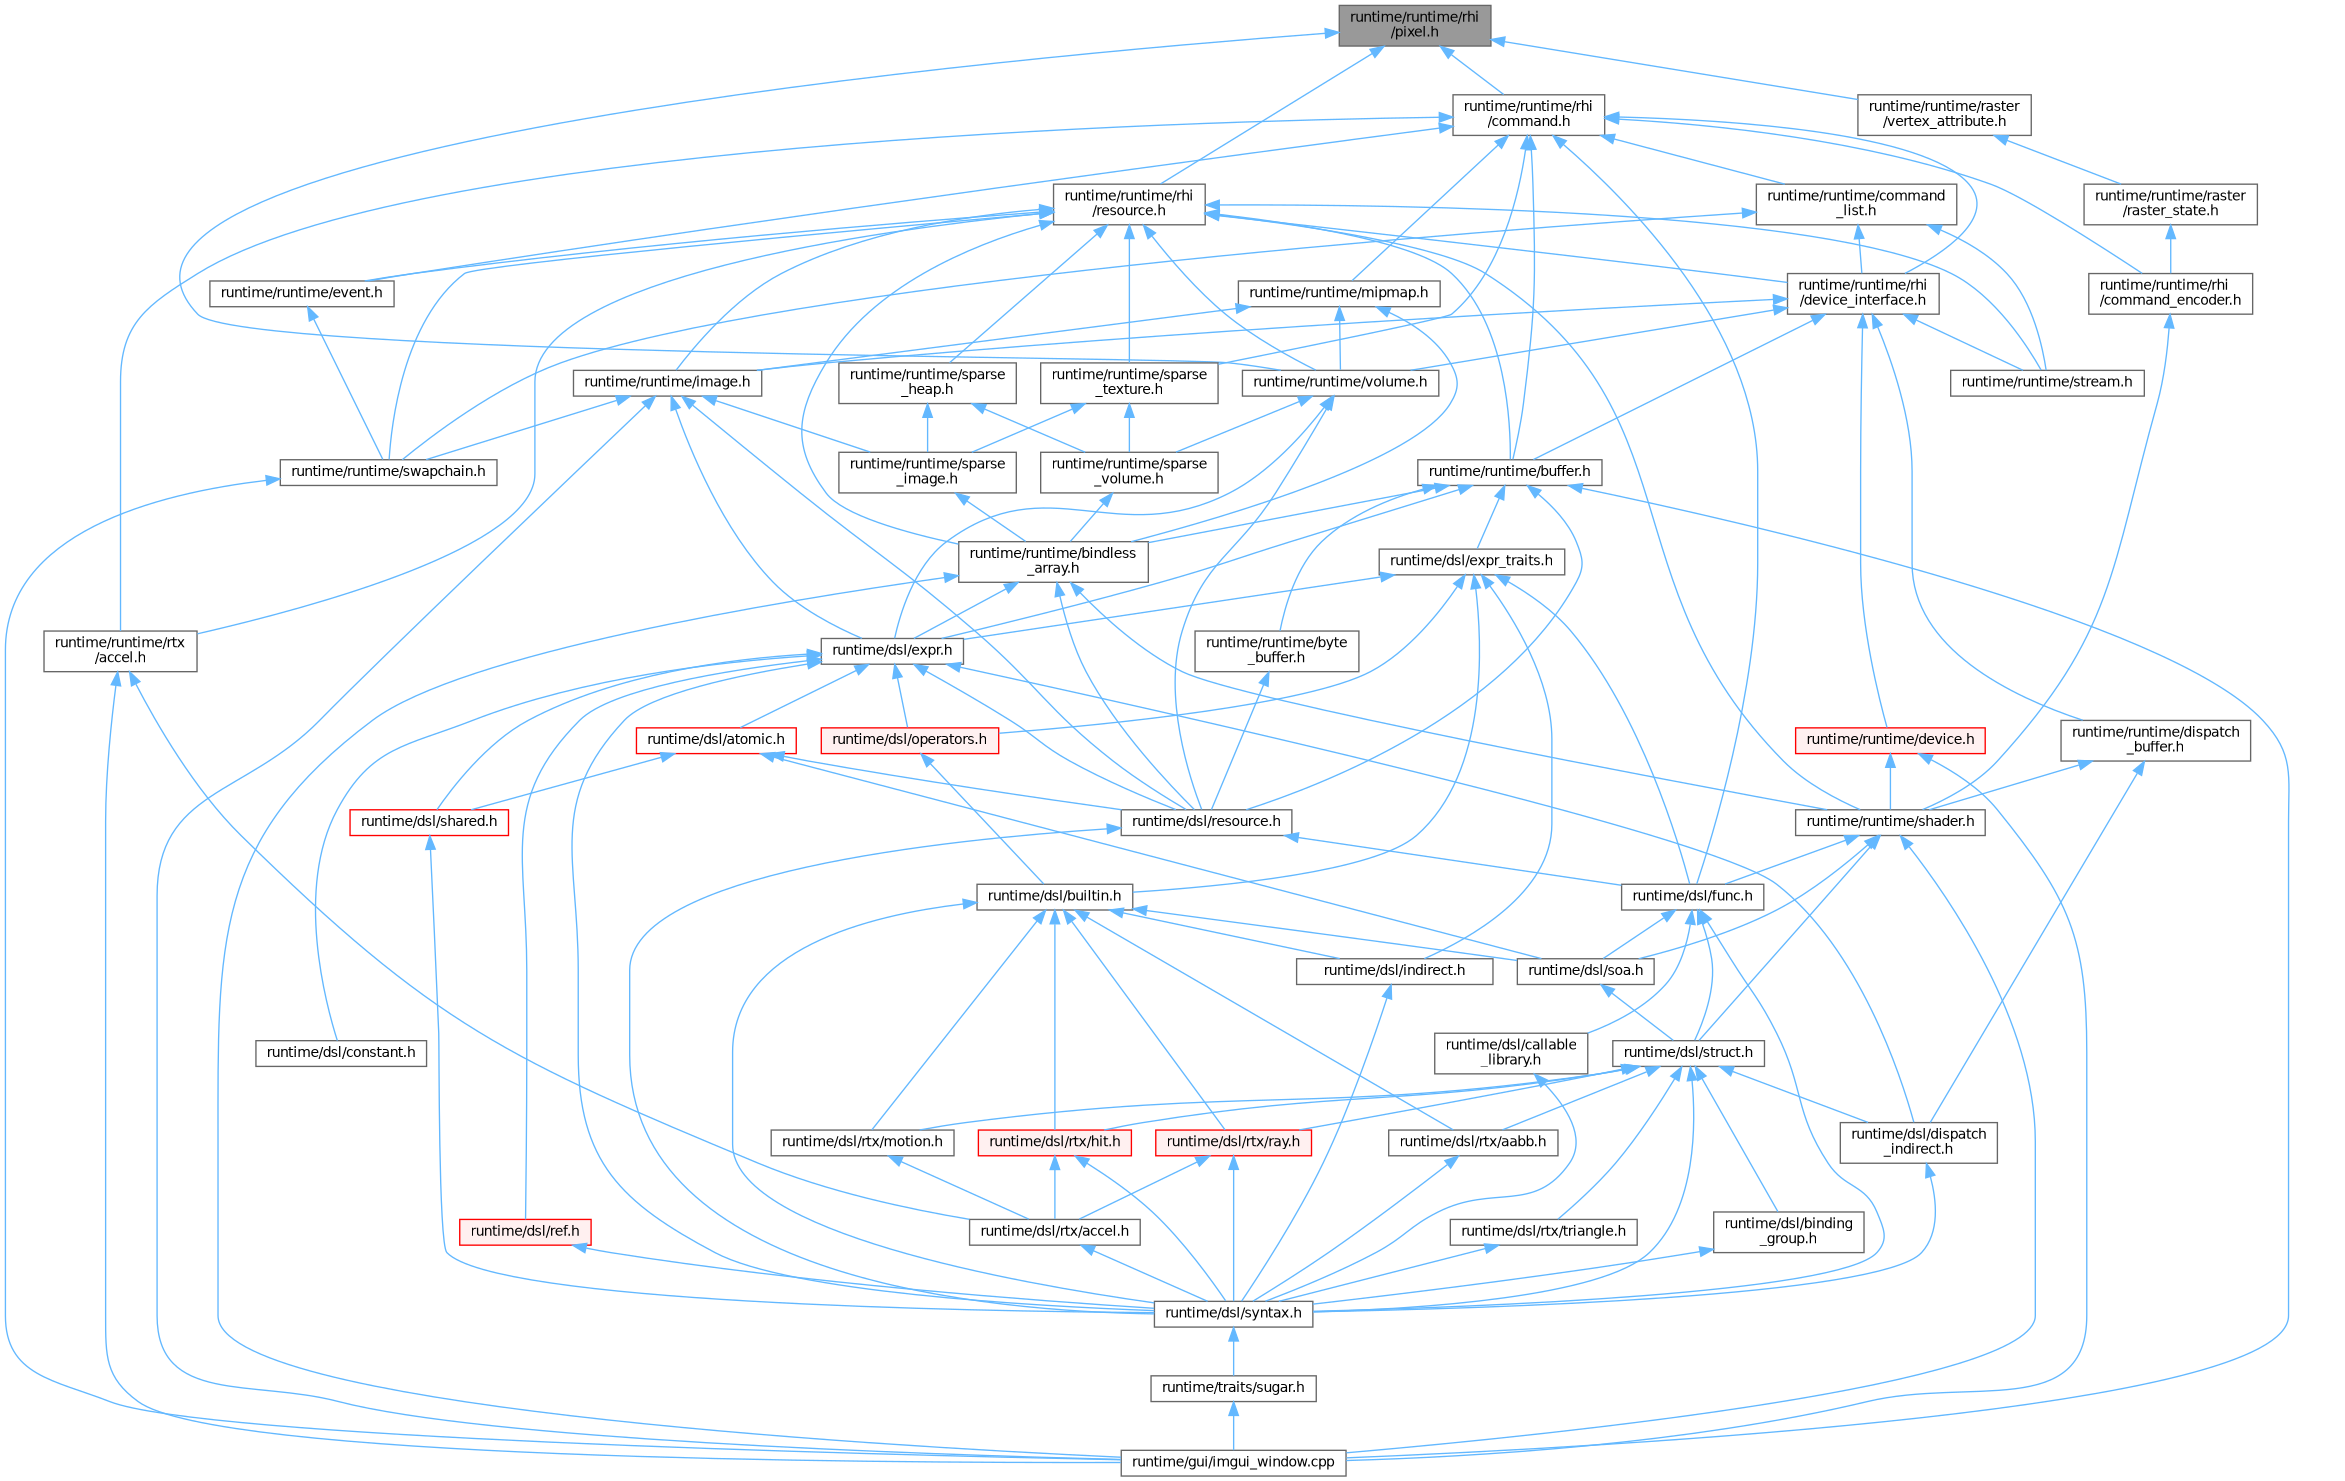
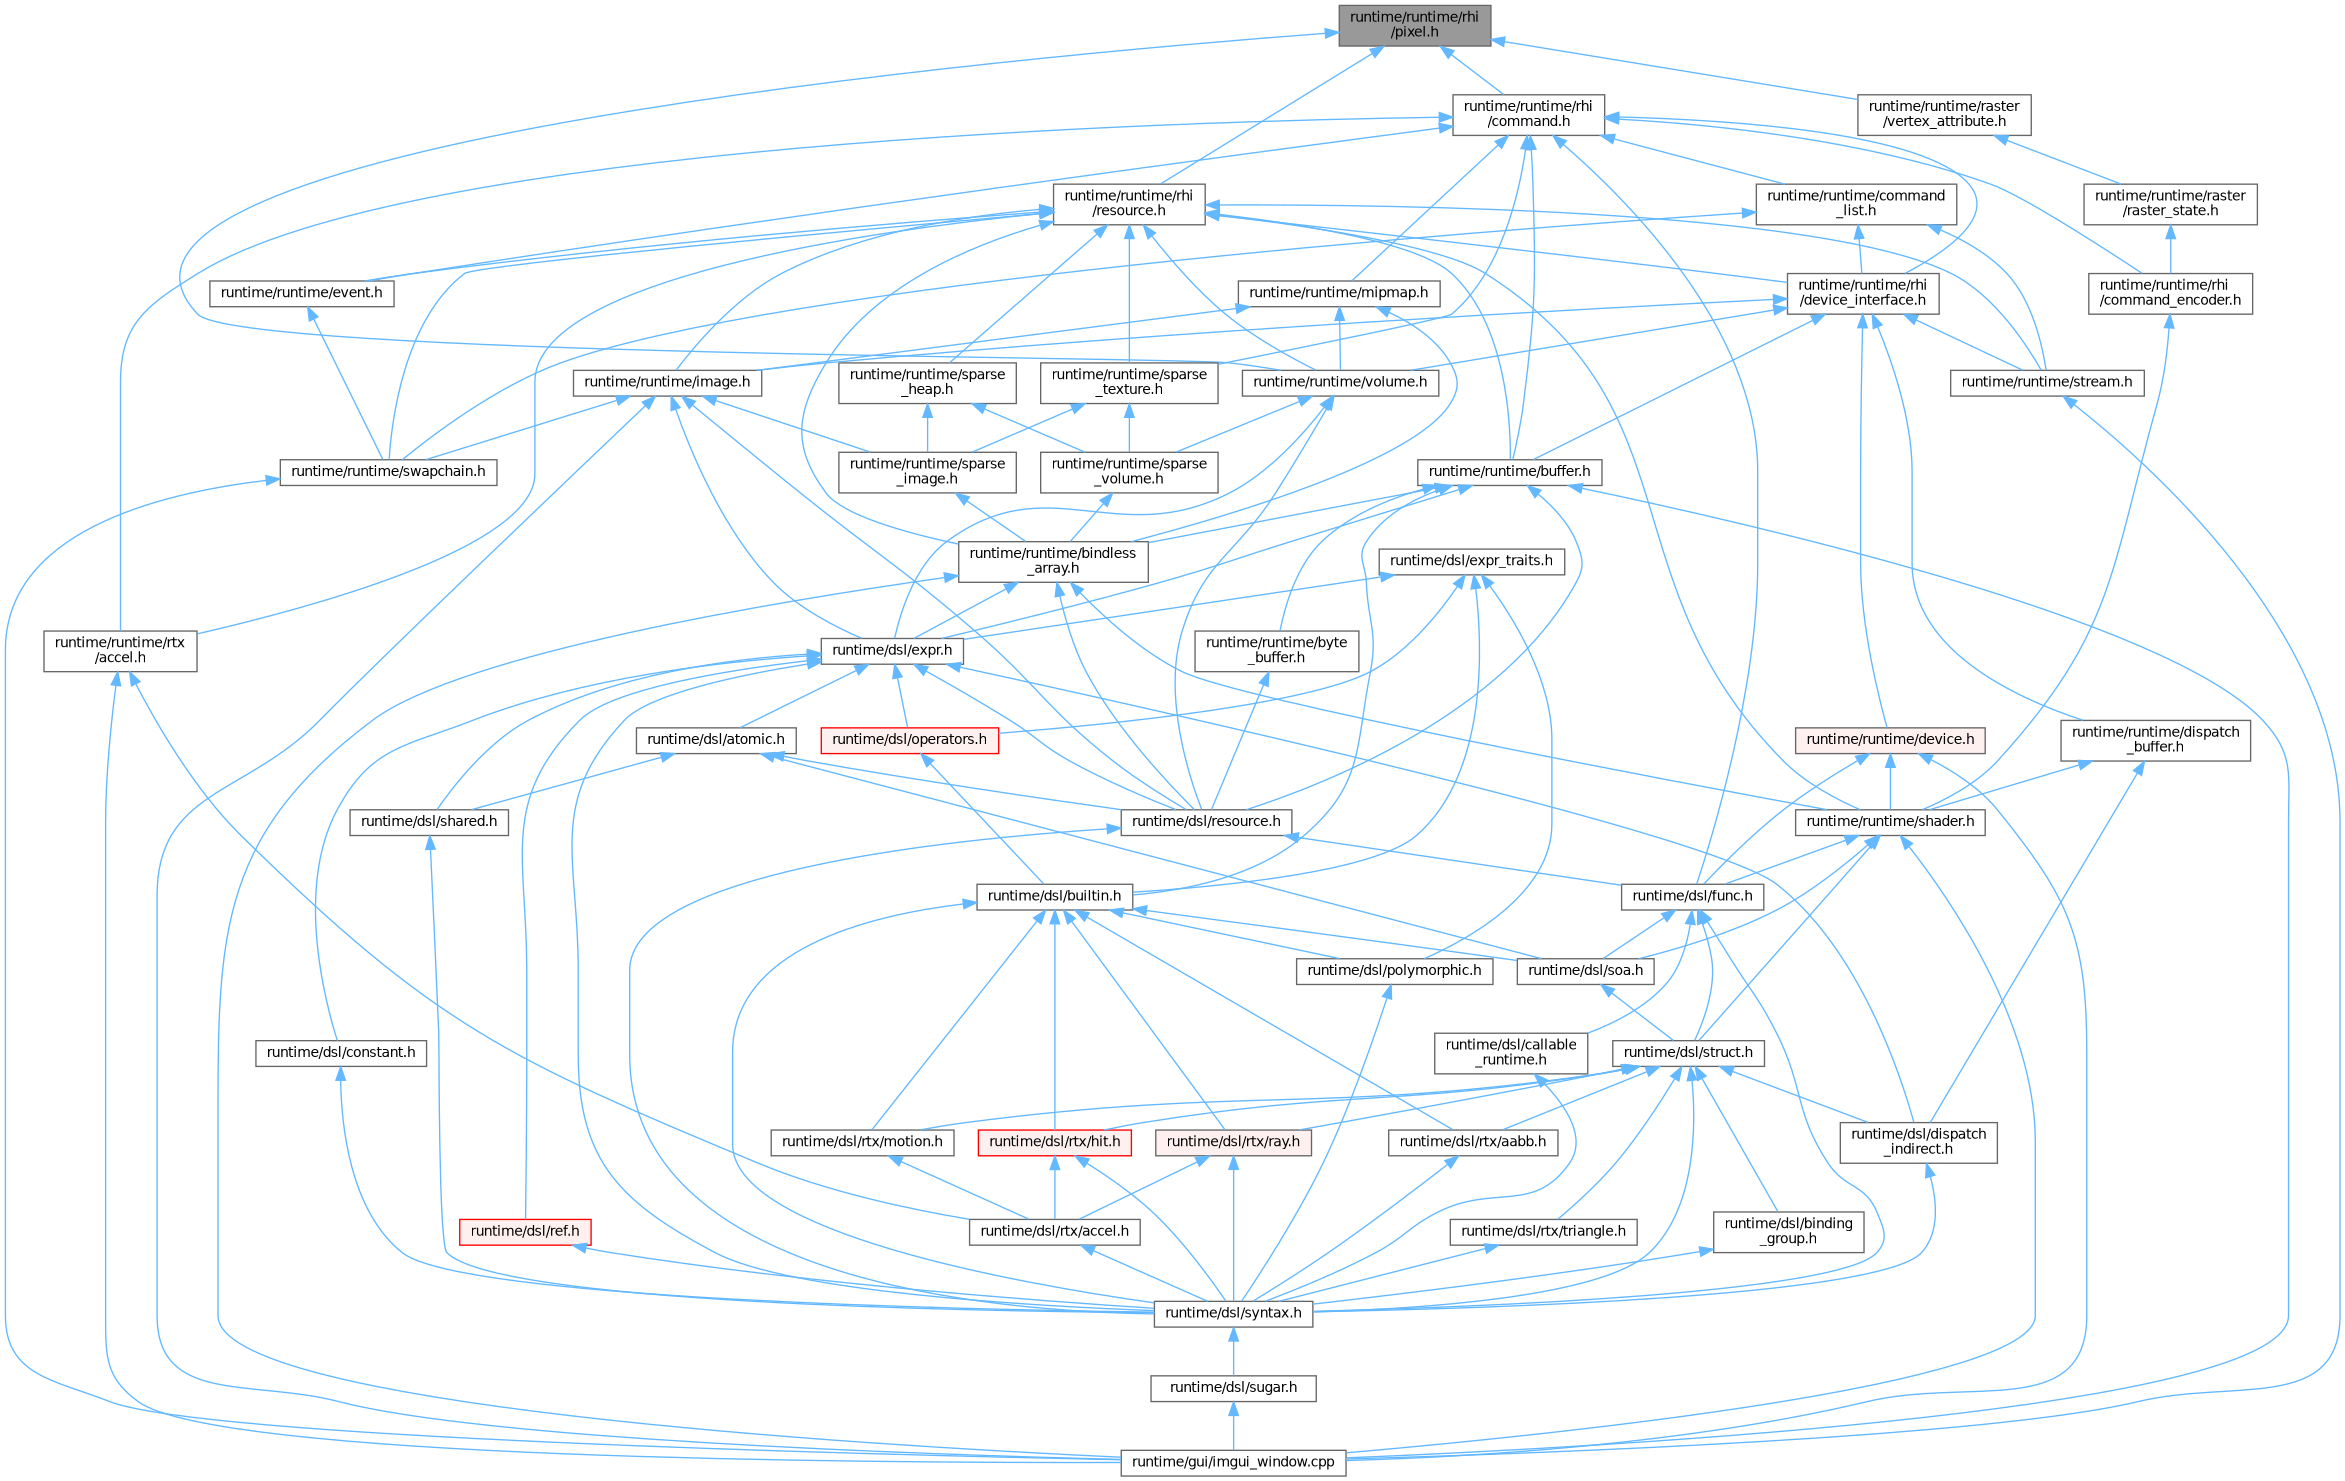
  digraph {
    node [color=grey40 fillcolor=white fontname=Helvetica fontsize=10 shape=box style=filled]
    edge [color=steelblue1 dir=back fontname=Helvetica fontsize=10 labelfontname=Helvetica labelfontsize=10 style=solid]
    n1 [color=gray40 fillcolor=grey60 fontcolor=black height=0.2 label="runtime/runtime/rhi\l/pixel.h" width=0.4]
    n2 [height=0.2 label="runtime/runtime/raster\l/vertex_attribute.h" width=0.4]
    n3 [height=0.2 label="runtime/runtime/rhi\l/command.h" width=0.4]
    n4 [height=0.2 label="runtime/runtime/volume.h" width=0.4]
    n5 [height=0.2 label="runtime/runtime/rhi\l/resource.h" width=0.4]
    n6 [height=0.2 label="runtime/runtime/raster\l/raster_state.h" width=0.4]
    n7 [height=0.2 label="runtime/runtime/rhi\l/command_encoder.h" width=0.4]
    n8 [height=0.2 label="runtime/dsl/func.h" width=0.4]
    n9 [height=0.2 label="runtime/runtime/buffer.h" width=0.4]
    n10 [height=0.2 label="runtime/runtime/command\l_list.h" width=0.4]
    n11 [height=0.2 label="runtime/runtime/rhi\l/device_interface.h" width=0.4]
    n12 [height=0.2 label="runtime/runtime/event.h" width=0.4]
    n13 [height=0.2 label="runtime/runtime/mipmap.h" width=0.4]
    n14 [height=0.2 label="runtime/runtime/rtx\l/accel.h" width=0.4]
    n15 [height=0.2 label="runtime/runtime/sparse\l_texture.h" width=0.4]
    n16 [height=0.2 label="runtime/dsl/expr.h" width=0.4]
    n17 [height=0.2 label="runtime/dsl/resource.h" width=0.4]
    n18 [height=0.2 label="runtime/runtime/sparse\l_volume.h" width=0.4]
    n19 [height=0.2 label="runtime/runtime/shader.h" width=0.4]
    n20 [height=0.2 label="runtime/runtime/bindless\l_array.h" width=0.4]
    n21 [height=0.2 label="runtime/runtime/swapchain.h" width=0.4]
    n22 [height=0.2 label="runtime/runtime/stream.h" width=0.4]
    n23 [height=0.2 label="runtime/runtime/image.h" width=0.4]
    n24 [height=0.2 label="runtime/runtime/sparse\l_heap.h" width=0.4]
    n25 [height=0.2 label="runtime/gui/imgui_window.cpp" width=0.4]
    n26 [height=0.2 label="runtime/dsl/soa.h" width=0.4]
    n27 [height=0.2 label="runtime/dsl/struct.h" width=0.4]
-   n28 [height=0.2 label="runtime/dsl/callable\l_library.h" width=0.4]
+   n28 [height=0.2 label="runtime/dsl/callable\l_runtime.h" width=0.4]
    n29 [height=0.2 label="runtime/dsl/syntax.h" width=0.4]
    n30 [height=0.2 label="runtime/dsl/binding\l_group.h" width=0.4]
    n31 [height=0.2 label="runtime/dsl/dispatch\l_indirect.h" width=0.4]
    n32 [height=0.2 label="runtime/dsl/rtx/aabb.h" width=0.4]
    n33 [color=red fillcolor="#FFF0F0" height=0.2 label="runtime/dsl/rtx/hit.h" width=0.4]
    n34 [height=0.2 label="runtime/dsl/rtx/motion.h" width=0.4]
-   n35 [color=red fillcolor="#FFF0F0" height=0.2 label="runtime/dsl/rtx/ray.h" width=0.4]
+   n35 [fillcolor="#FFF0F0" height=0.2 label="runtime/dsl/rtx/ray.h" width=0.4]
    n36 [height=0.2 label="runtime/dsl/rtx/triangle.h" width=0.4]
-   n37 [height=0.2 label="runtime/traits/sugar.h" width=0.4]
+   n37 [height=0.2 label="runtime/dsl/sugar.h" width=0.4]
    n38 [height=0.2 label="runtime/dsl/rtx/accel.h" width=0.4]
    n39 [height=0.2 label="runtime/dsl/expr_traits.h" width=0.4]
    n40 [height=0.2 label="runtime/runtime/byte\l_buffer.h" width=0.4]
-   n41 [color=red fillcolor="#FFF0F0" height=0.2 label="runtime/runtime/device.h" width=0.4]
+   n41 [fillcolor="#FFF0F0" height=0.2 label="runtime/runtime/device.h" width=0.4]
    n42 [height=0.2 label="runtime/runtime/dispatch\l_buffer.h" width=0.4]
    n43 [height=0.2 label="runtime/runtime/sparse\l_image.h" width=0.4]
-   n44 [color=red height=0.2 label="runtime/dsl/atomic.h" width=0.4]
-   n45 [color=red height=0.2 label="runtime/dsl/shared.h" width=0.4]
+   n44 [height=0.2 label="runtime/dsl/atomic.h" width=0.4]
+   n45 [height=0.2 label="runtime/dsl/shared.h" width=0.4]
    n46 [height=0.2 label="runtime/dsl/constant.h" width=0.4]
    n47 [color=red fillcolor="#FFF0F0" height=0.2 label="runtime/dsl/operators.h" width=0.4]
    n48 [color=red fillcolor="#FFF0F0" height=0.2 label="runtime/dsl/ref.h" width=0.4]
    n49 [height=0.2 label="runtime/dsl/builtin.h" width=0.4]
-   n50 [height=0.2 label="runtime/dsl/indirect.h" width=0.4]
+   n50 [height=0.2 label="runtime/dsl/polymorphic.h" width=0.4]
    n1 -> n2
    n1 -> n3
    n1 -> n4
    n1 -> n5
    n2 -> n6
    n3 -> n7
    n3 -> n8
    n3 -> n9
    n3 -> n10
    n3 -> n11
    n3 -> n12
    n3 -> n13
    n3 -> n14
    n3 -> n15
    n4 -> n16
    n4 -> n17
    n4 -> n18
    n5 -> n4
    n5 -> n9
    n5 -> n11
    n5 -> n12
    n5 -> n14
    n5 -> n15
    n5 -> n19
    n5 -> n20
    n5 -> n21
    n5 -> n22
    n5 -> n23
    n5 -> n24
    n6 -> n7
    n7 -> n19
    n8 -> n26
    n8 -> n27
    n8 -> n28
    n8 -> n29
    n9 -> n16
    n9 -> n17
    n9 -> n20
    n9 -> n25
-   n9 -> n39
+   n9 -> n49
    n9 -> n40
    n10 -> n11
    n10 -> n21
    n10 -> n22
    n11 -> n4
    n11 -> n9
    n11 -> n22
    n11 -> n23
    n11 -> n41
    n11 -> n42
    n12 -> n21
    n13 -> n4
    n13 -> n20
    n13 -> n23
    n14 -> n25
    n14 -> n38
    n15 -> n18
    n15 -> n43
    n16 -> n17
    n16 -> n29
    n16 -> n31
    n16 -> n44
    n16 -> n45
    n16 -> n46
    n16 -> n47
    n16 -> n48
    n17 -> n8
    n17 -> n29
    n18 -> n20
    n19 -> n8
    n19 -> n25
    n19 -> n26
    n19 -> n27
    n20 -> n16
    n20 -> n17
    n20 -> n19
    n20 -> n25
    n21 -> n25
+   n22 -> n25
    n23 -> n16
    n23 -> n17
    n23 -> n21
    n23 -> n25
    n23 -> n43
    n24 -> n18
    n24 -> n43
    n26 -> n27
    n27 -> n29
    n27 -> n30
    n27 -> n31
    n27 -> n32
    n27 -> n33
    n27 -> n34
    n27 -> n35
    n27 -> n36
    n28 -> n29
    n29 -> n37
    n30 -> n29
    n31 -> n29
    n32 -> n29
    n33 -> n29
    n33 -> n38
    n34 -> n38
    n35 -> n29
    n35 -> n38
    n36 -> n29
    n37 -> n25
    n38 -> n29
    n39 -> n16
    n39 -> n47
    n39 -> n49
    n39 -> n50
    n40 -> n17
-   n39 -> n8
+   n41 -> n8
    n41 -> n19
    n41 -> n25
    n42 -> n19
    n42 -> n31
    n43 -> n20
    n44 -> n17
    n44 -> n26
    n44 -> n45
    n45 -> n29
+   n46 -> n29
    n47 -> n49
    n48 -> n29
    n49 -> n26
    n49 -> n29
    n49 -> n32
    n49 -> n33
    n49 -> n34
    n49 -> n35
    n49 -> n50
    n50 -> n29
  }
